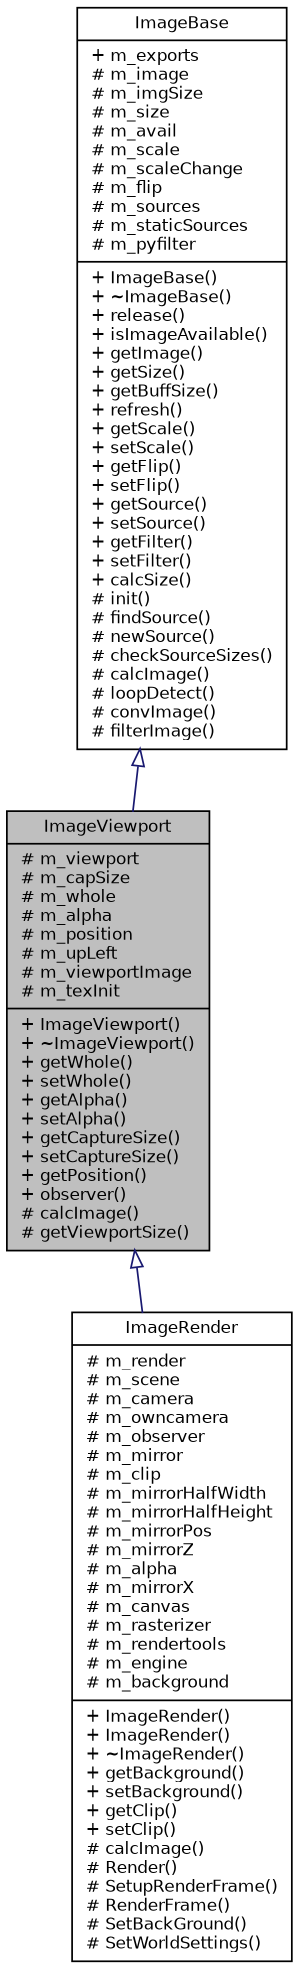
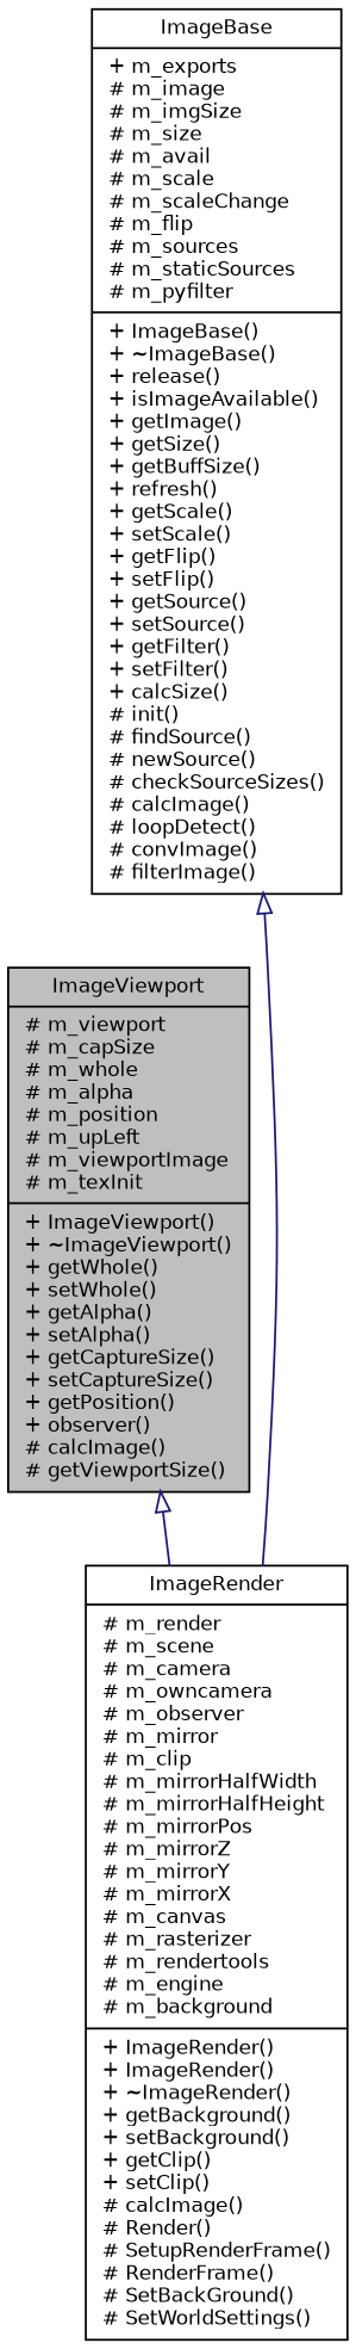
  digraph {
    node [color=black fillcolor=white fontname=Helvetica fontsize=10 shape=record style=filled]
    edge [arrowtail=empty color=midnightblue dir=back fontname=Helvetica fontsize=10 labelfontname=Helvetica labelfontsize=10 style=solid]
    n1 [fillcolor=grey75 fontcolor=black height=0.2 label="{ImageViewport\n|# m_viewport\l# m_capSize\l# m_whole\l# m_alpha\l# m_position\l# m_upLeft\l# m_viewportImage\l# m_texInit\l|+ ImageViewport()\l+ ~ImageViewport()\l+ getWhole()\l+ setWhole()\l+ getAlpha()\l+ setAlpha()\l+ getCaptureSize()\l+ setCaptureSize()\l+ getPosition()\l+ observer()\l# calcImage()\l# getViewportSize()\l}" width=0.4]
-   n2 [height=0.2 label="{ImageRender\n|# m_render\l# m_scene\l# m_camera\l# m_owncamera\l# m_observer\l# m_mirror\l# m_clip\l# m_mirrorHalfWidth\l# m_mirrorHalfHeight\l# m_mirrorPos\l# m_mirrorZ\l# m_alpha\l# m_mirrorX\l# m_canvas\l# m_rasterizer\l# m_rendertools\l# m_engine\l# m_background\l|+ ImageRender()\l+ ImageRender()\l+ ~ImageRender()\l+ getBackground()\l+ setBackground()\l+ getClip()\l+ setClip()\l# calcImage()\l# Render()\l# SetupRenderFrame()\l# RenderFrame()\l# SetBackGround()\l# SetWorldSettings()\l}" width=0.4]
+   n2 [height=0.2 label="{ImageRender\n|# m_render\l# m_scene\l# m_camera\l# m_owncamera\l# m_observer\l# m_mirror\l# m_clip\l# m_mirrorHalfWidth\l# m_mirrorHalfHeight\l# m_mirrorPos\l# m_mirrorZ\l# m_mirrorY\l# m_mirrorX\l# m_canvas\l# m_rasterizer\l# m_rendertools\l# m_engine\l# m_background\l|+ ImageRender()\l+ ImageRender()\l+ ~ImageRender()\l+ getBackground()\l+ setBackground()\l+ getClip()\l+ setClip()\l# calcImage()\l# Render()\l# SetupRenderFrame()\l# RenderFrame()\l# SetBackGround()\l# SetWorldSettings()\l}" width=0.4]
    n3 [height=0.2 label="{ImageBase\n|+ m_exports\l# m_image\l# m_imgSize\l# m_size\l# m_avail\l# m_scale\l# m_scaleChange\l# m_flip\l# m_sources\l# m_staticSources\l# m_pyfilter\l|+ ImageBase()\l+ ~ImageBase()\l+ release()\l+ isImageAvailable()\l+ getImage()\l+ getSize()\l+ getBuffSize()\l+ refresh()\l+ getScale()\l+ setScale()\l+ getFlip()\l+ setFlip()\l+ getSource()\l+ setSource()\l+ getFilter()\l+ setFilter()\l+ calcSize()\l# init()\l# findSource()\l# newSource()\l# checkSourceSizes()\l# calcImage()\l# loopDetect()\l# convImage()\l# filterImage()\l}" width=0.4]
    n1 -> n2
-   n3 -> n1
+   n3 -> n2
  }
